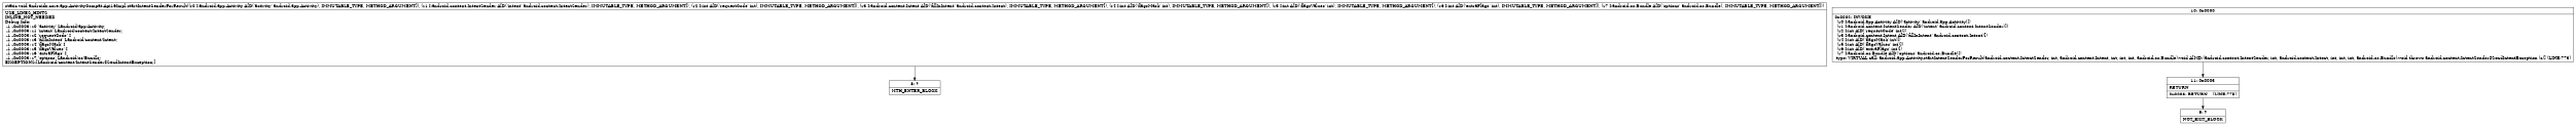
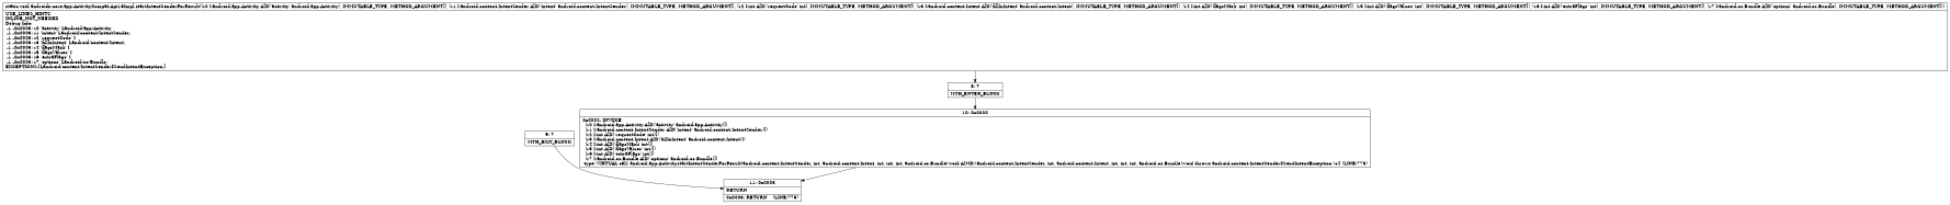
  digraph {
    node [shape=record]
    n1 [label="{8\:\ ?|MTH_ENTER_BLOCK\l}"]
    n2 [label="{10\:\ 0x0000|0x0002: INVOKE  \l  (r0 I:android.app.Activity A[D('activity' android.app.Activity)])\l  (r1 I:android.content.IntentSender A[D('intent' android.content.IntentSender)])\l  (r2 I:int A[D('requestCode' int)])\l  (r3 I:android.content.Intent A[D('fillInIntent' android.content.Intent)])\l  (r4 I:int A[D('flagsMask' int)])\l  (r5 I:int A[D('flagsValues' int)])\l  (r6 I:int A[D('extraFlags' int)])\l  (r7 I:android.os.Bundle A[D('options' android.os.Bundle)])\l type: VIRTUAL call: android.app.Activity.startIntentSenderForResult(android.content.IntentSender, int, android.content.Intent, int, int, int, android.os.Bundle):void A[MD:(android.content.IntentSender, int, android.content.Intent, int, int, int, android.os.Bundle):void throws android.content.IntentSender$SendIntentException (c)] (LINE:773)\l}"]
    n3 [label="{11\:\ 0x0003|RETURN\l|0x0003: RETURN    (LINE:775)\l}"]
-   n4 [label="{9\:\ ?|NOT_EXIT_BLOCK\l}"]
+   n4 [label="{9\:\ ?|MTH_EXIT_BLOCK\l}"]
    n5 [label="{static void androidx.core.app.ActivityCompat.Api16Impl.startIntentSenderForResult((r0 I:android.app.Activity A[D('activity' android.app.Activity), IMMUTABLE_TYPE, METHOD_ARGUMENT]), (r1 I:android.content.IntentSender A[D('intent' android.content.IntentSender), IMMUTABLE_TYPE, METHOD_ARGUMENT]), (r2 I:int A[D('requestCode' int), IMMUTABLE_TYPE, METHOD_ARGUMENT]), (r3 I:android.content.Intent A[D('fillInIntent' android.content.Intent), IMMUTABLE_TYPE, METHOD_ARGUMENT]), (r4 I:int A[D('flagsMask' int), IMMUTABLE_TYPE, METHOD_ARGUMENT]), (r5 I:int A[D('flagsValues' int), IMMUTABLE_TYPE, METHOD_ARGUMENT]), (r6 I:int A[D('extraFlags' int), IMMUTABLE_TYPE, METHOD_ARGUMENT]), (r7 I:android.os.Bundle A[D('options' android.os.Bundle), IMMUTABLE_TYPE, METHOD_ARGUMENT]))  | USE_LINES_HINTS\lINLINE_NOT_NEEDED\lDebug Info:\l  \-1 \-0x0003: r0 'activity' Landroid\/app\/Activity;\l  \-1 \-0x0003: r1 'intent' Landroid\/content\/IntentSender;\l  \-1 \-0x0003: r2 'requestCode' I\l  \-1 \-0x0003: r3 'fillInIntent' Landroid\/content\/Intent;\l  \-1 \-0x0003: r4 'flagsMask' I\l  \-1 \-0x0003: r5 'flagsValues' I\l  \-1 \-0x0003: r6 'extraFlags' I\l  \-1 \-0x0003: r7 'options' Landroid\/os\/Bundle;\lEXCEPTIONS:[Landroid\/content\/IntentSender$SendIntentException;]\l}"]
+   n1 -> n2
    n2 -> n3
-   n3 -> n4
+   n4 -> n3
    n5 -> n1
  }
